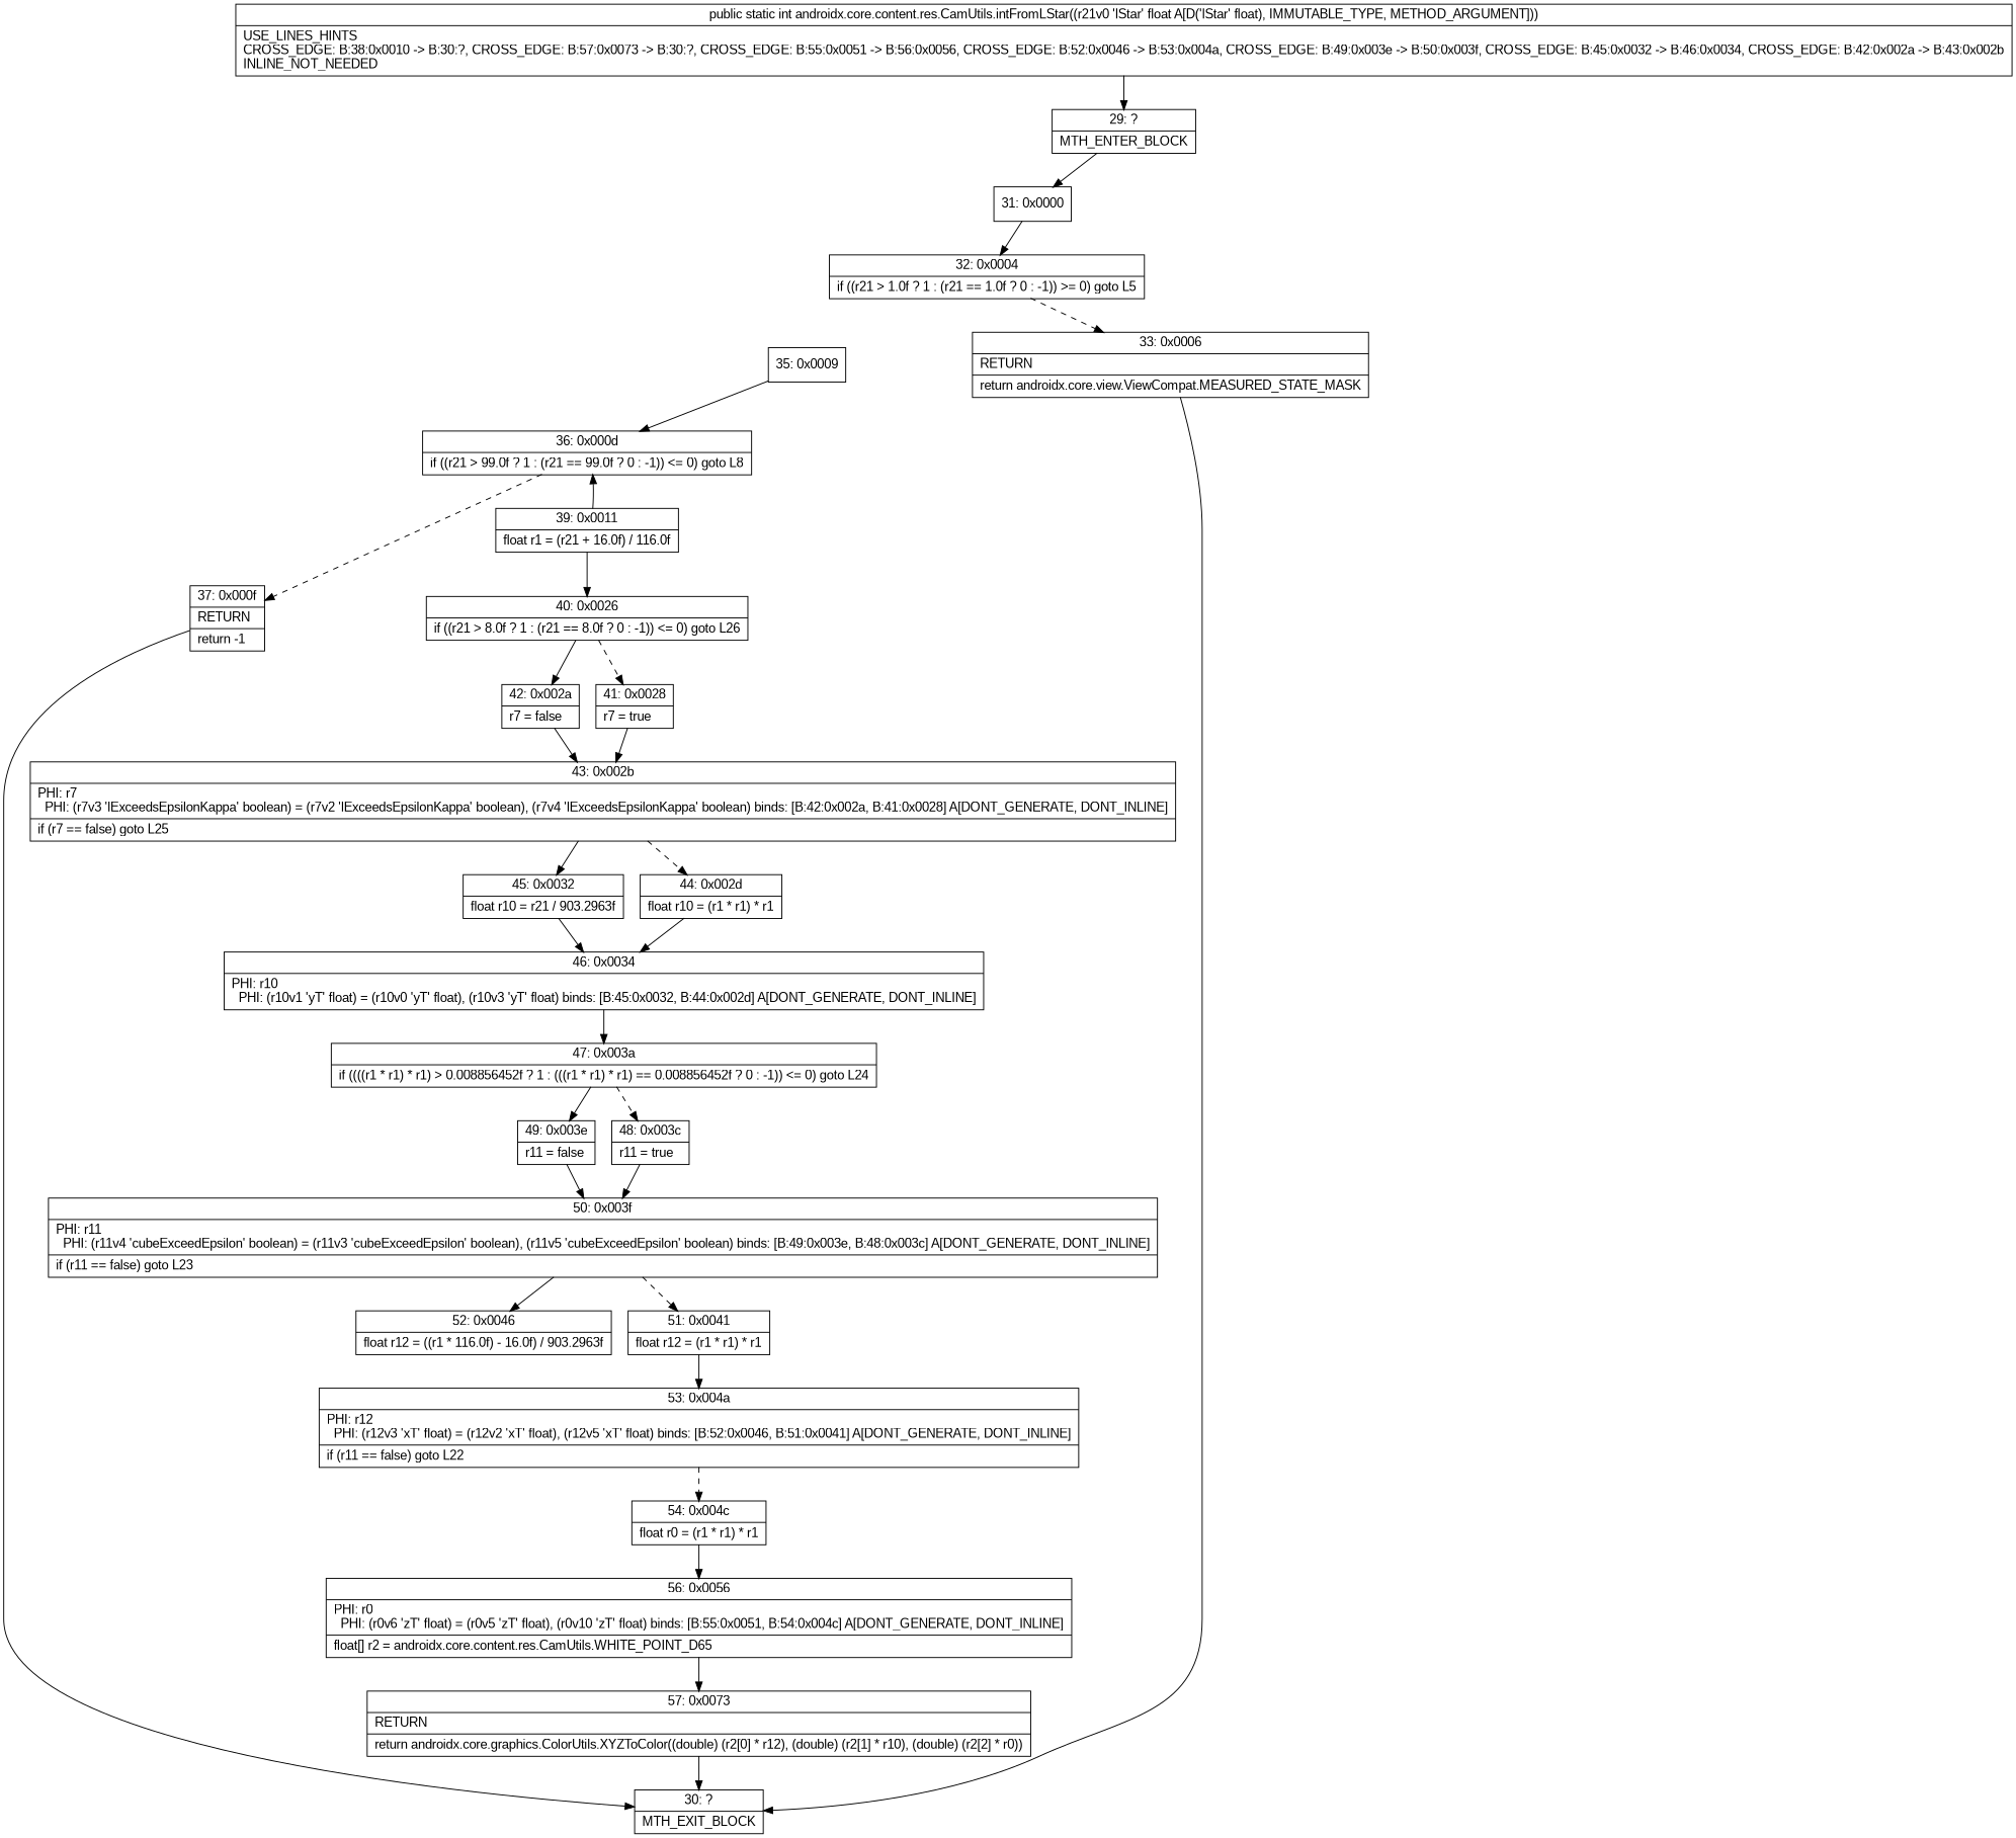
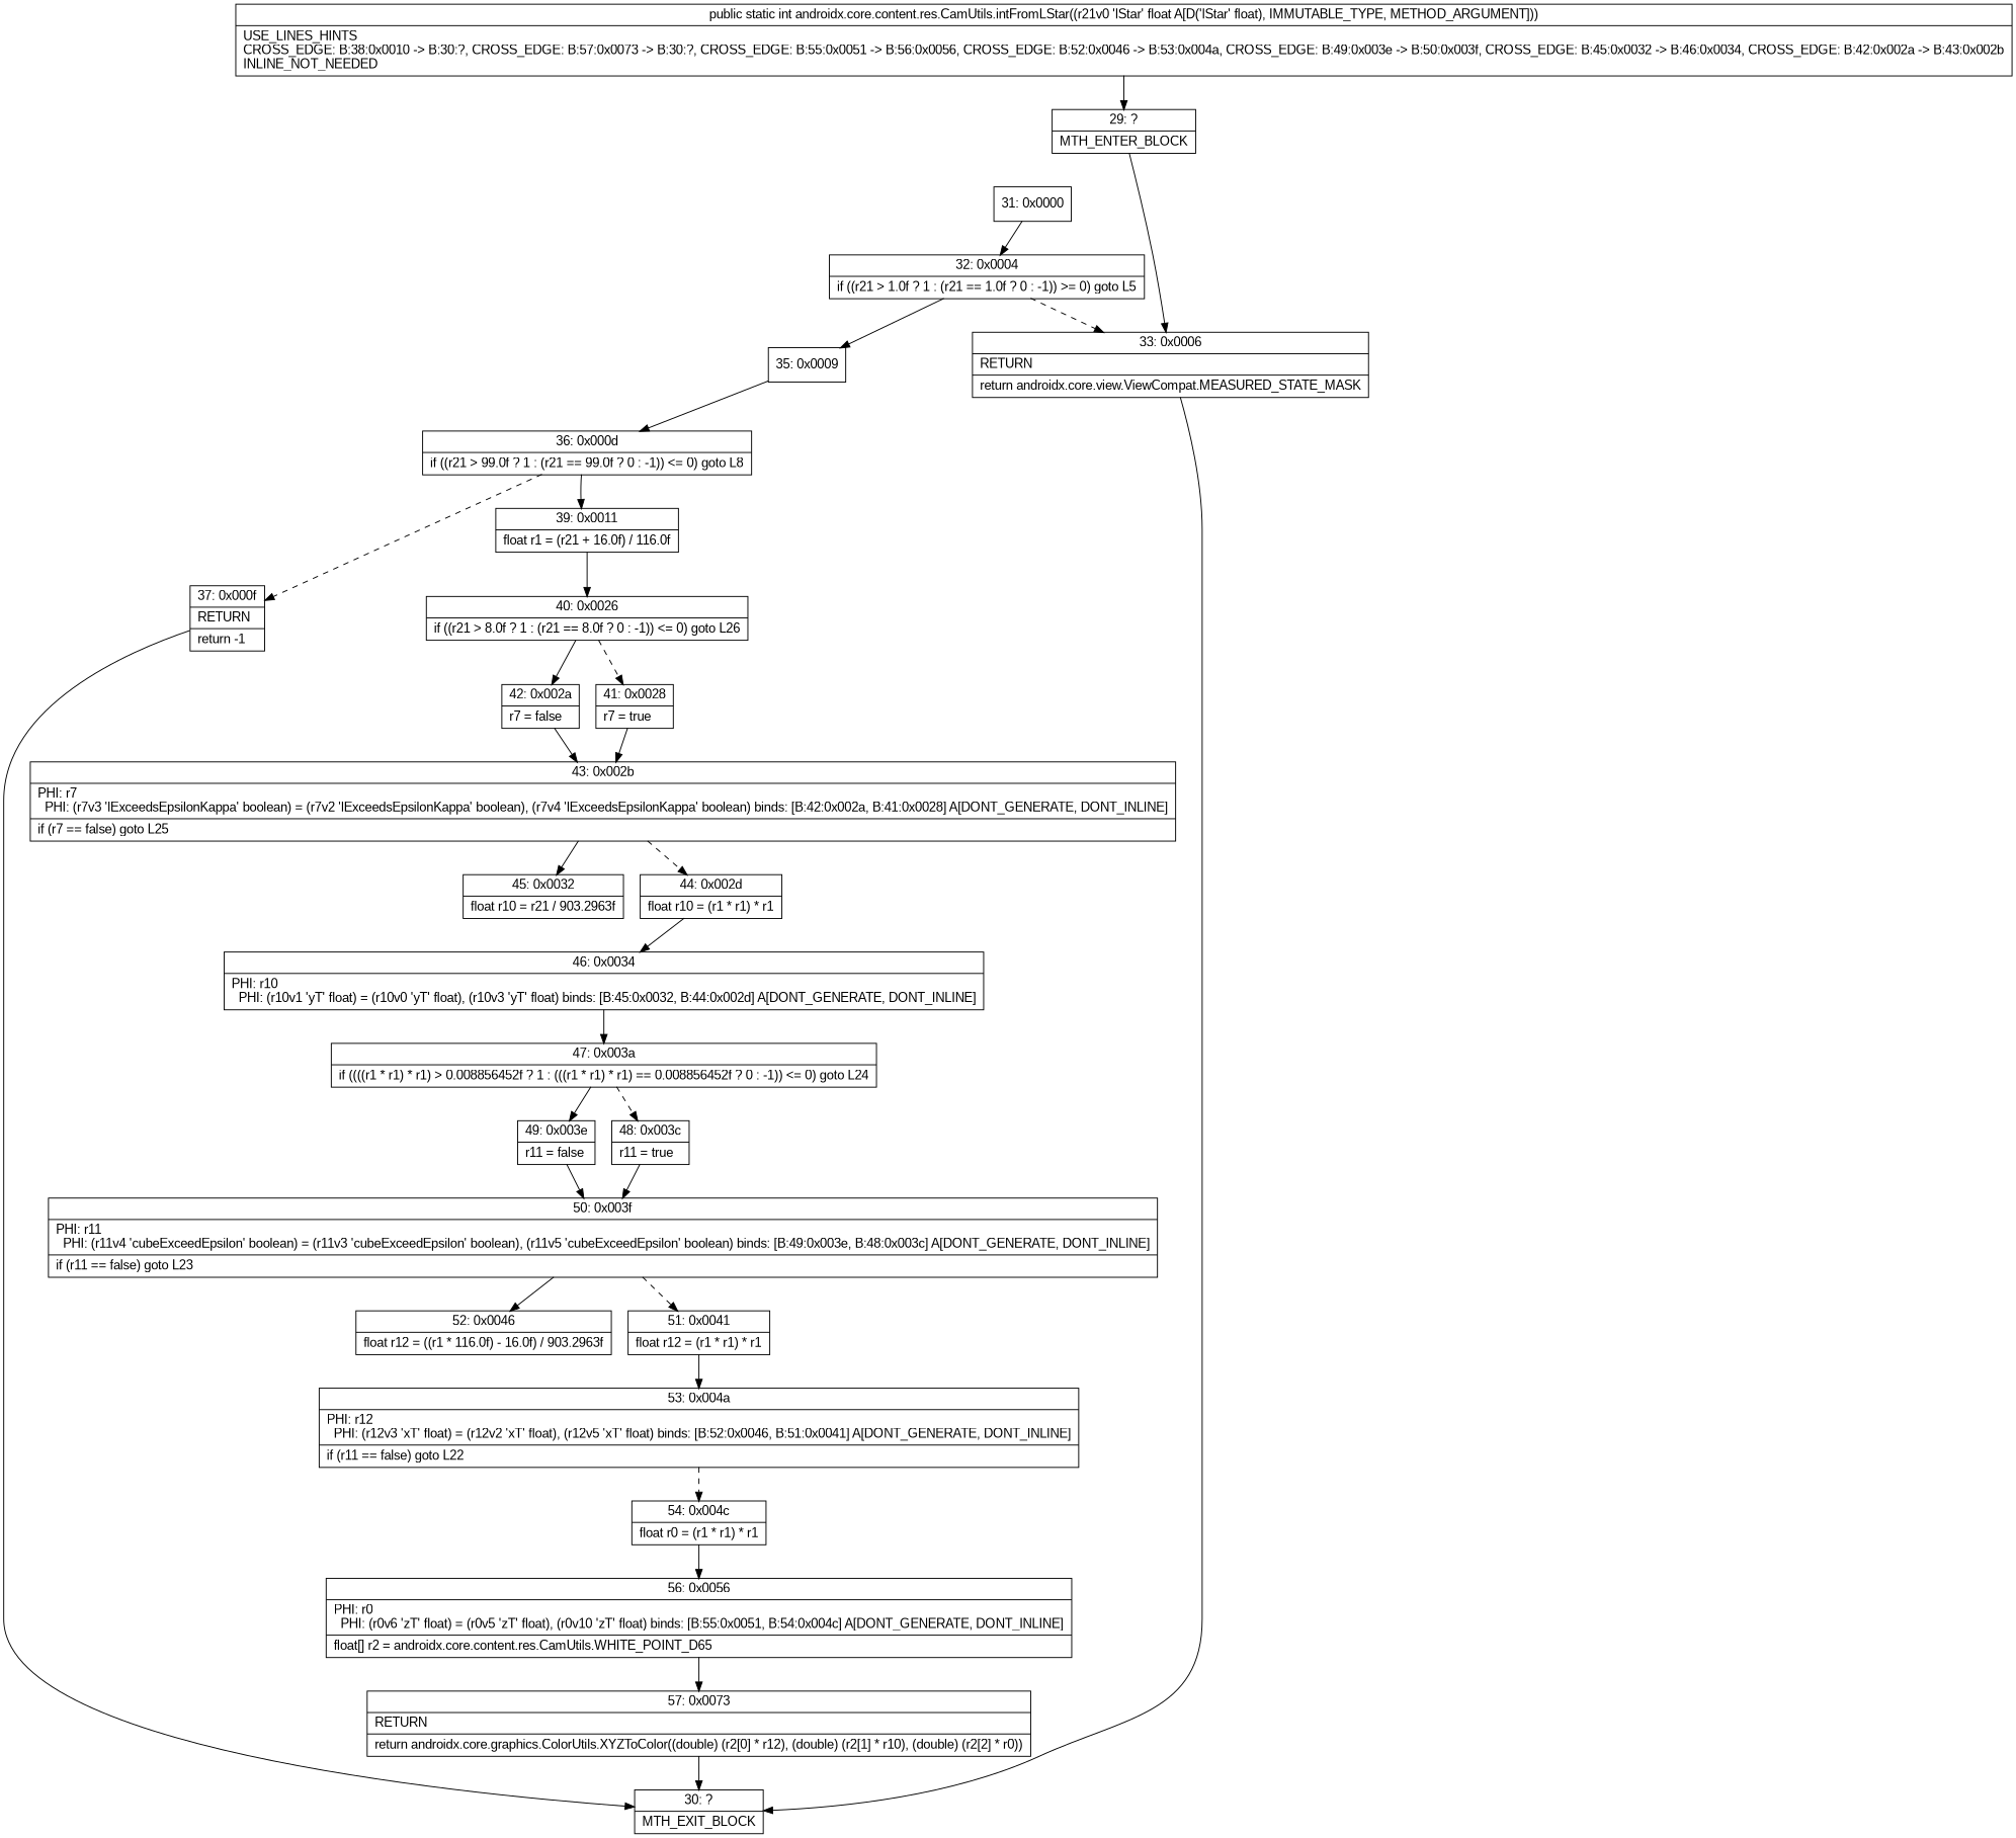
  digraph {
    fontname="Liberation Sans"
    node [fontname="Liberation Sans" shape=record]
    edge [fontname="Liberation Sans"]
    n1 [label="{29\:\ ?|MTH_ENTER_BLOCK\l}"]
    n2 [label="{31\:\ 0x0000}"]
    n3 [label="{32\:\ 0x0004|if ((r21 \> 1.0f ? 1 : (r21 == 1.0f ? 0 : \-1)) \>= 0) goto L5\l}"]
    n4 [label="{33\:\ 0x0006|RETURN\l|return androidx.core.view.ViewCompat.MEASURED_STATE_MASK\l}"]
    n5 [label="{35\:\ 0x0009}"]
    n6 [label="{30\:\ ?|MTH_EXIT_BLOCK\l}"]
    n7 [label="{36\:\ 0x000d|if ((r21 \> 99.0f ? 1 : (r21 == 99.0f ? 0 : \-1)) \<= 0) goto L8\l}"]
    n8 [label="{37\:\ 0x000f|RETURN\l|return \-1\l}"]
    n9 [label="{39\:\ 0x0011|float r1 = (r21 + 16.0f) \/ 116.0f\l}"]
    n10 [label="{40\:\ 0x0026|if ((r21 \> 8.0f ? 1 : (r21 == 8.0f ? 0 : \-1)) \<= 0) goto L26\l}"]
    n11 [label="{41\:\ 0x0028|r7 = true\l}"]
    n12 [label="{42\:\ 0x002a|r7 = false\l}"]
    n13 [label="{43\:\ 0x002b|PHI: r7 \l  PHI: (r7v3 'lExceedsEpsilonKappa' boolean) = (r7v2 'lExceedsEpsilonKappa' boolean), (r7v4 'lExceedsEpsilonKappa' boolean) binds: [B:42:0x002a, B:41:0x0028] A[DONT_GENERATE, DONT_INLINE]\l|if (r7 == false) goto L25\l}"]
    n14 [label="{44\:\ 0x002d|float r10 = (r1 * r1) * r1\l}"]
    n15 [label="{45\:\ 0x0032|float r10 = r21 \/ 903.2963f\l}"]
    n16 [label="{46\:\ 0x0034|PHI: r10 \l  PHI: (r10v1 'yT' float) = (r10v0 'yT' float), (r10v3 'yT' float) binds: [B:45:0x0032, B:44:0x002d] A[DONT_GENERATE, DONT_INLINE]\l}"]
    n17 [label="{47\:\ 0x003a|if ((((r1 * r1) * r1) \> 0.008856452f ? 1 : (((r1 * r1) * r1) == 0.008856452f ? 0 : \-1)) \<= 0) goto L24\l}"]
    n18 [label="{48\:\ 0x003c|r11 = true\l}"]
    n19 [label="{49\:\ 0x003e|r11 = false\l}"]
    n20 [label="{50\:\ 0x003f|PHI: r11 \l  PHI: (r11v4 'cubeExceedEpsilon' boolean) = (r11v3 'cubeExceedEpsilon' boolean), (r11v5 'cubeExceedEpsilon' boolean) binds: [B:49:0x003e, B:48:0x003c] A[DONT_GENERATE, DONT_INLINE]\l|if (r11 == false) goto L23\l}"]
    n21 [label="{51\:\ 0x0041|float r12 = (r1 * r1) * r1\l}"]
    n22 [label="{52\:\ 0x0046|float r12 = ((r1 * 116.0f) \- 16.0f) \/ 903.2963f\l}"]
    n23 [label="{53\:\ 0x004a|PHI: r12 \l  PHI: (r12v3 'xT' float) = (r12v2 'xT' float), (r12v5 'xT' float) binds: [B:52:0x0046, B:51:0x0041] A[DONT_GENERATE, DONT_INLINE]\l|if (r11 == false) goto L22\l}"]
    n24 [label="{54\:\ 0x004c|float r0 = (r1 * r1) * r1\l}"]
    n25 [label="{56\:\ 0x0056|PHI: r0 \l  PHI: (r0v6 'zT' float) = (r0v5 'zT' float), (r0v10 'zT' float) binds: [B:55:0x0051, B:54:0x004c] A[DONT_GENERATE, DONT_INLINE]\l|float[] r2 = androidx.core.content.res.CamUtils.WHITE_POINT_D65\l}"]
    n26 [label="{57\:\ 0x0073|RETURN\l|return androidx.core.graphics.ColorUtils.XYZToColor((double) (r2[0] * r12), (double) (r2[1] * r10), (double) (r2[2] * r0))\l}"]
    n27 [label="{public static int androidx.core.content.res.CamUtils.intFromLStar((r21v0 'lStar' float A[D('lStar' float), IMMUTABLE_TYPE, METHOD_ARGUMENT]))  | USE_LINES_HINTS\lCROSS_EDGE: B:38:0x0010 \-\> B:30:?, CROSS_EDGE: B:57:0x0073 \-\> B:30:?, CROSS_EDGE: B:55:0x0051 \-\> B:56:0x0056, CROSS_EDGE: B:52:0x0046 \-\> B:53:0x004a, CROSS_EDGE: B:49:0x003e \-\> B:50:0x003f, CROSS_EDGE: B:45:0x0032 \-\> B:46:0x0034, CROSS_EDGE: B:42:0x002a \-\> B:43:0x002b\lINLINE_NOT_NEEDED\l}"]
-   n1 -> n2
+   n1 -> n4
    n2 -> n3
    n3 -> n4 [style=dashed]
+   n3 -> n5
    n4 -> n6
    n5 -> n7
    n7 -> n8 [style=dashed]
-   n9 -> n7
+   n7 -> n9
    n8 -> n6
    n9 -> n10
    n10 -> n11 [style=dashed]
    n10 -> n12
    n11 -> n13
    n12 -> n13
    n13 -> n14 [style=dashed]
    n13 -> n15
    n14 -> n16
-   n15 -> n16
    n16 -> n17
    n17 -> n18 [style=dashed]
    n17 -> n19
    n18 -> n20
    n19 -> n20
    n20 -> n21 [style=dashed]
    n20 -> n22
    n21 -> n23
    n23 -> n24 [style=dashed]
    n24 -> n25
    n25 -> n26
    n26 -> n6
    n27 -> n1
  }
